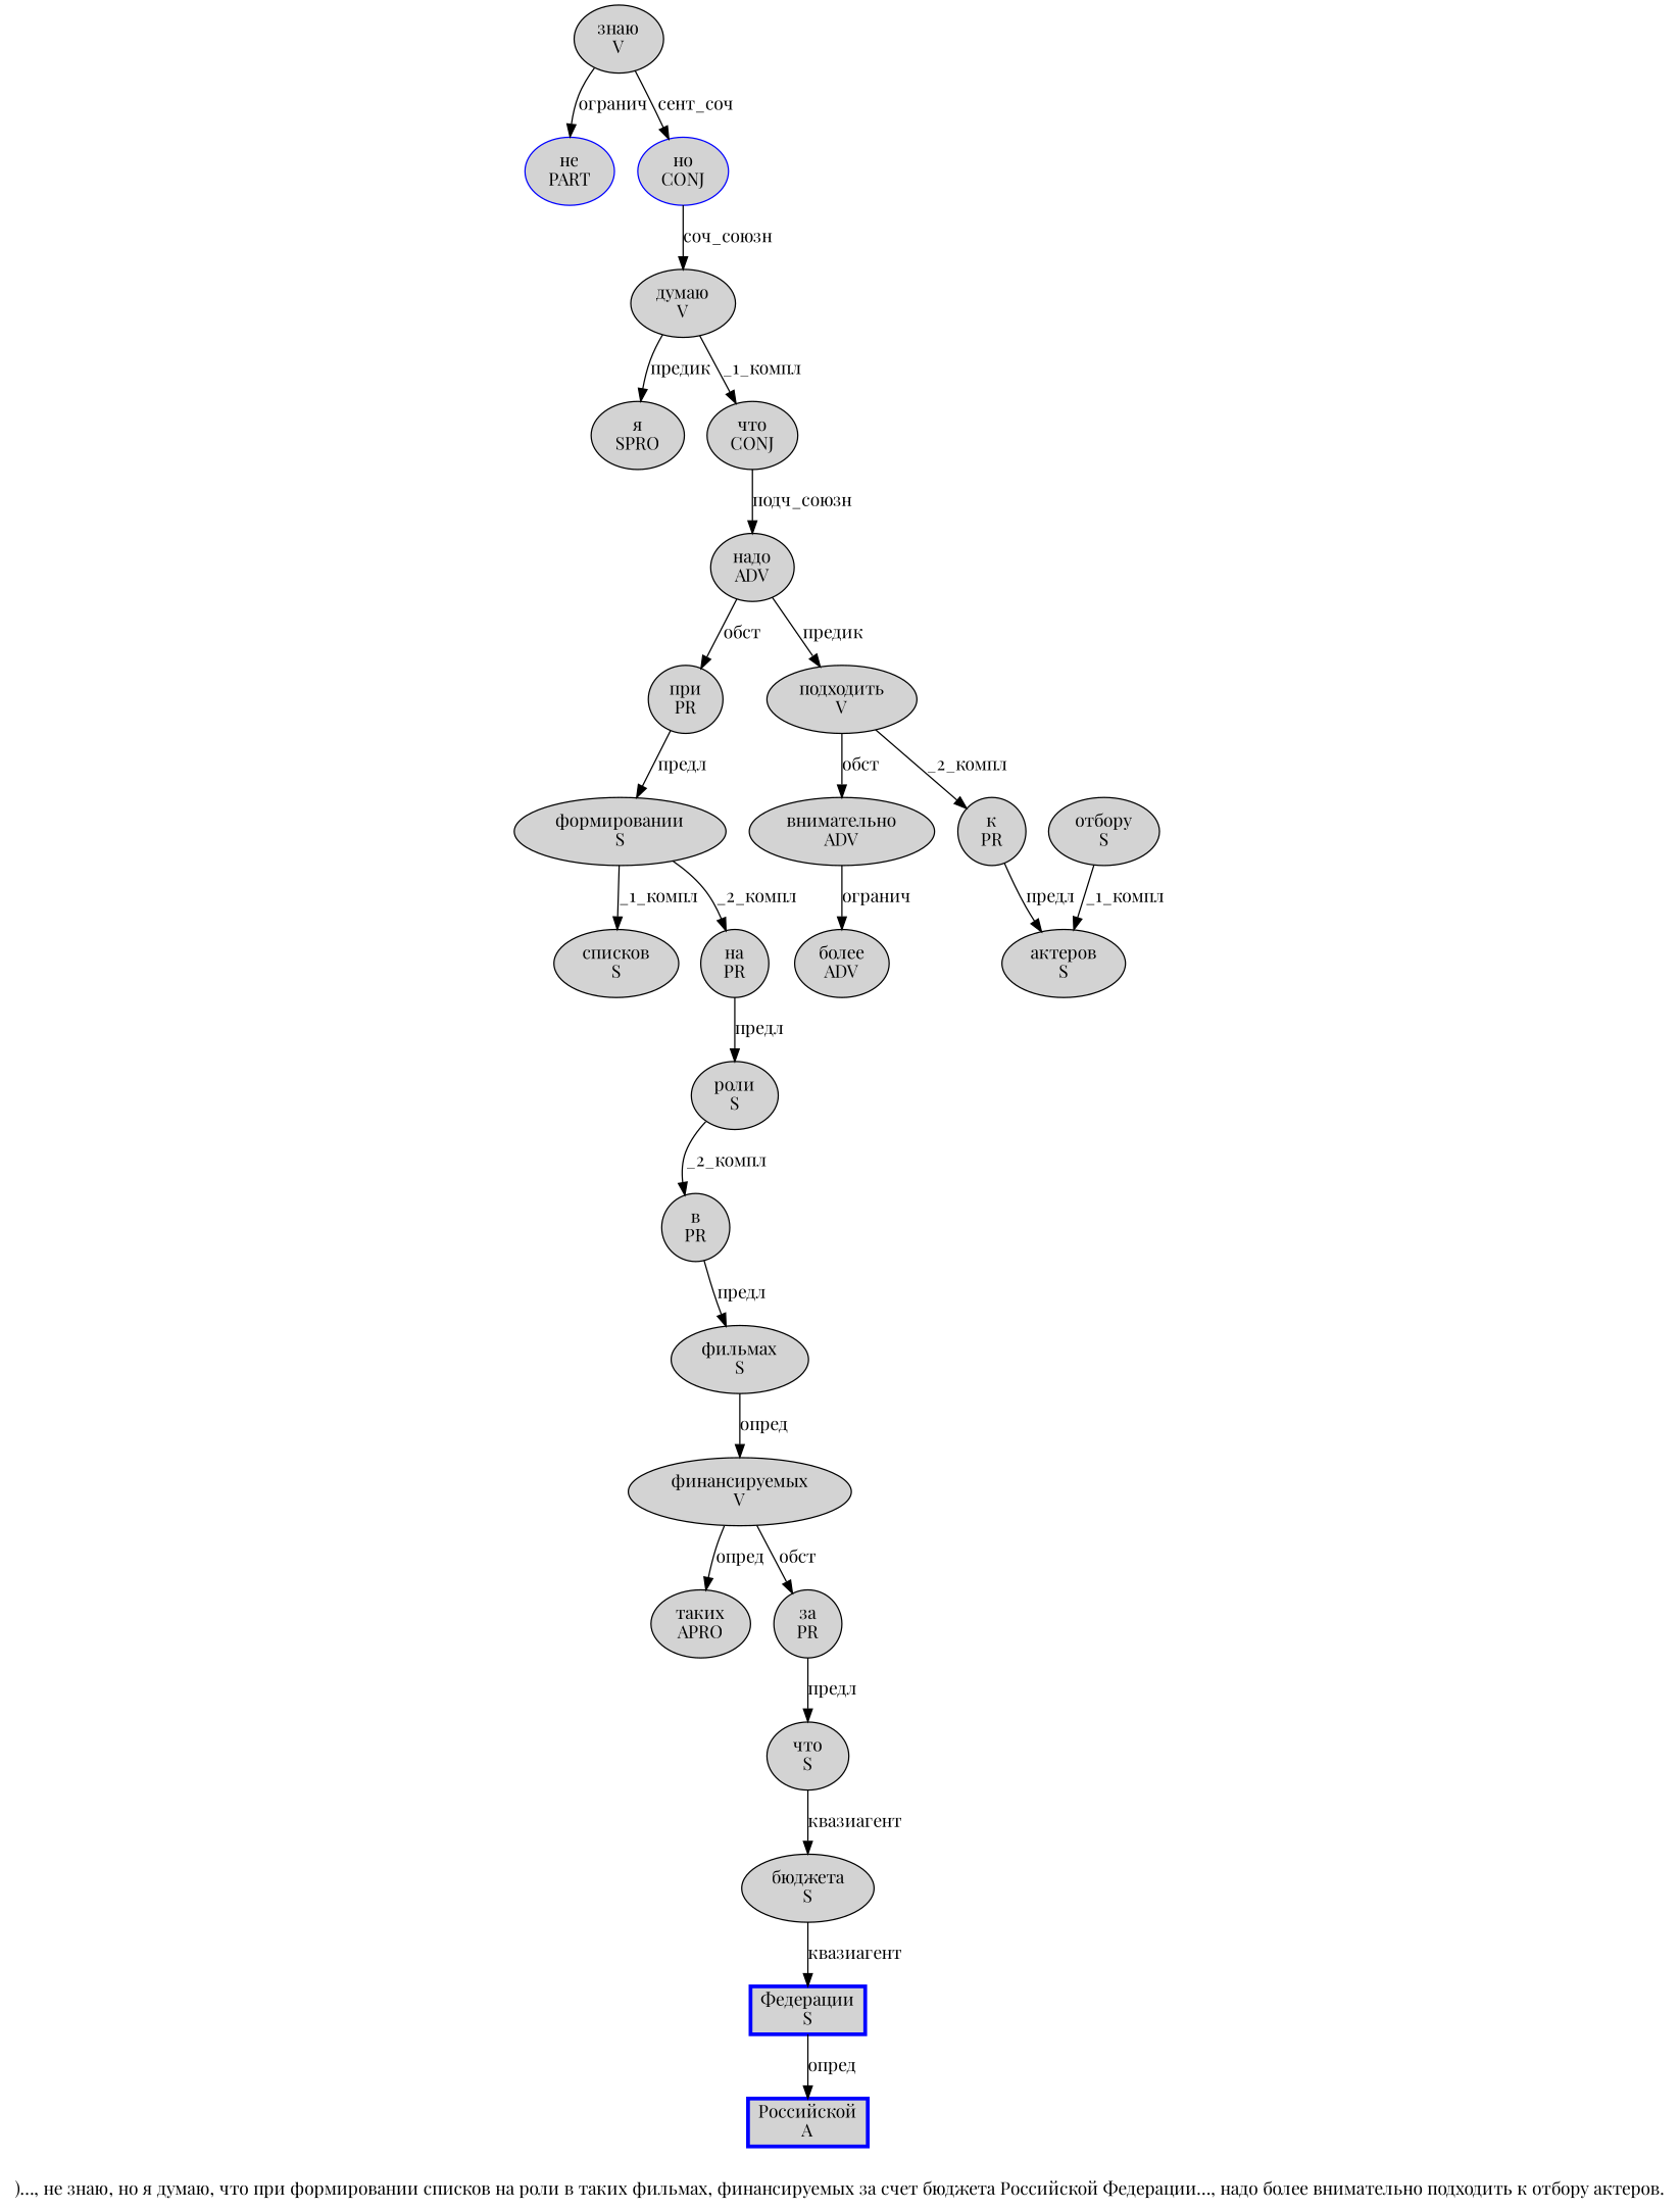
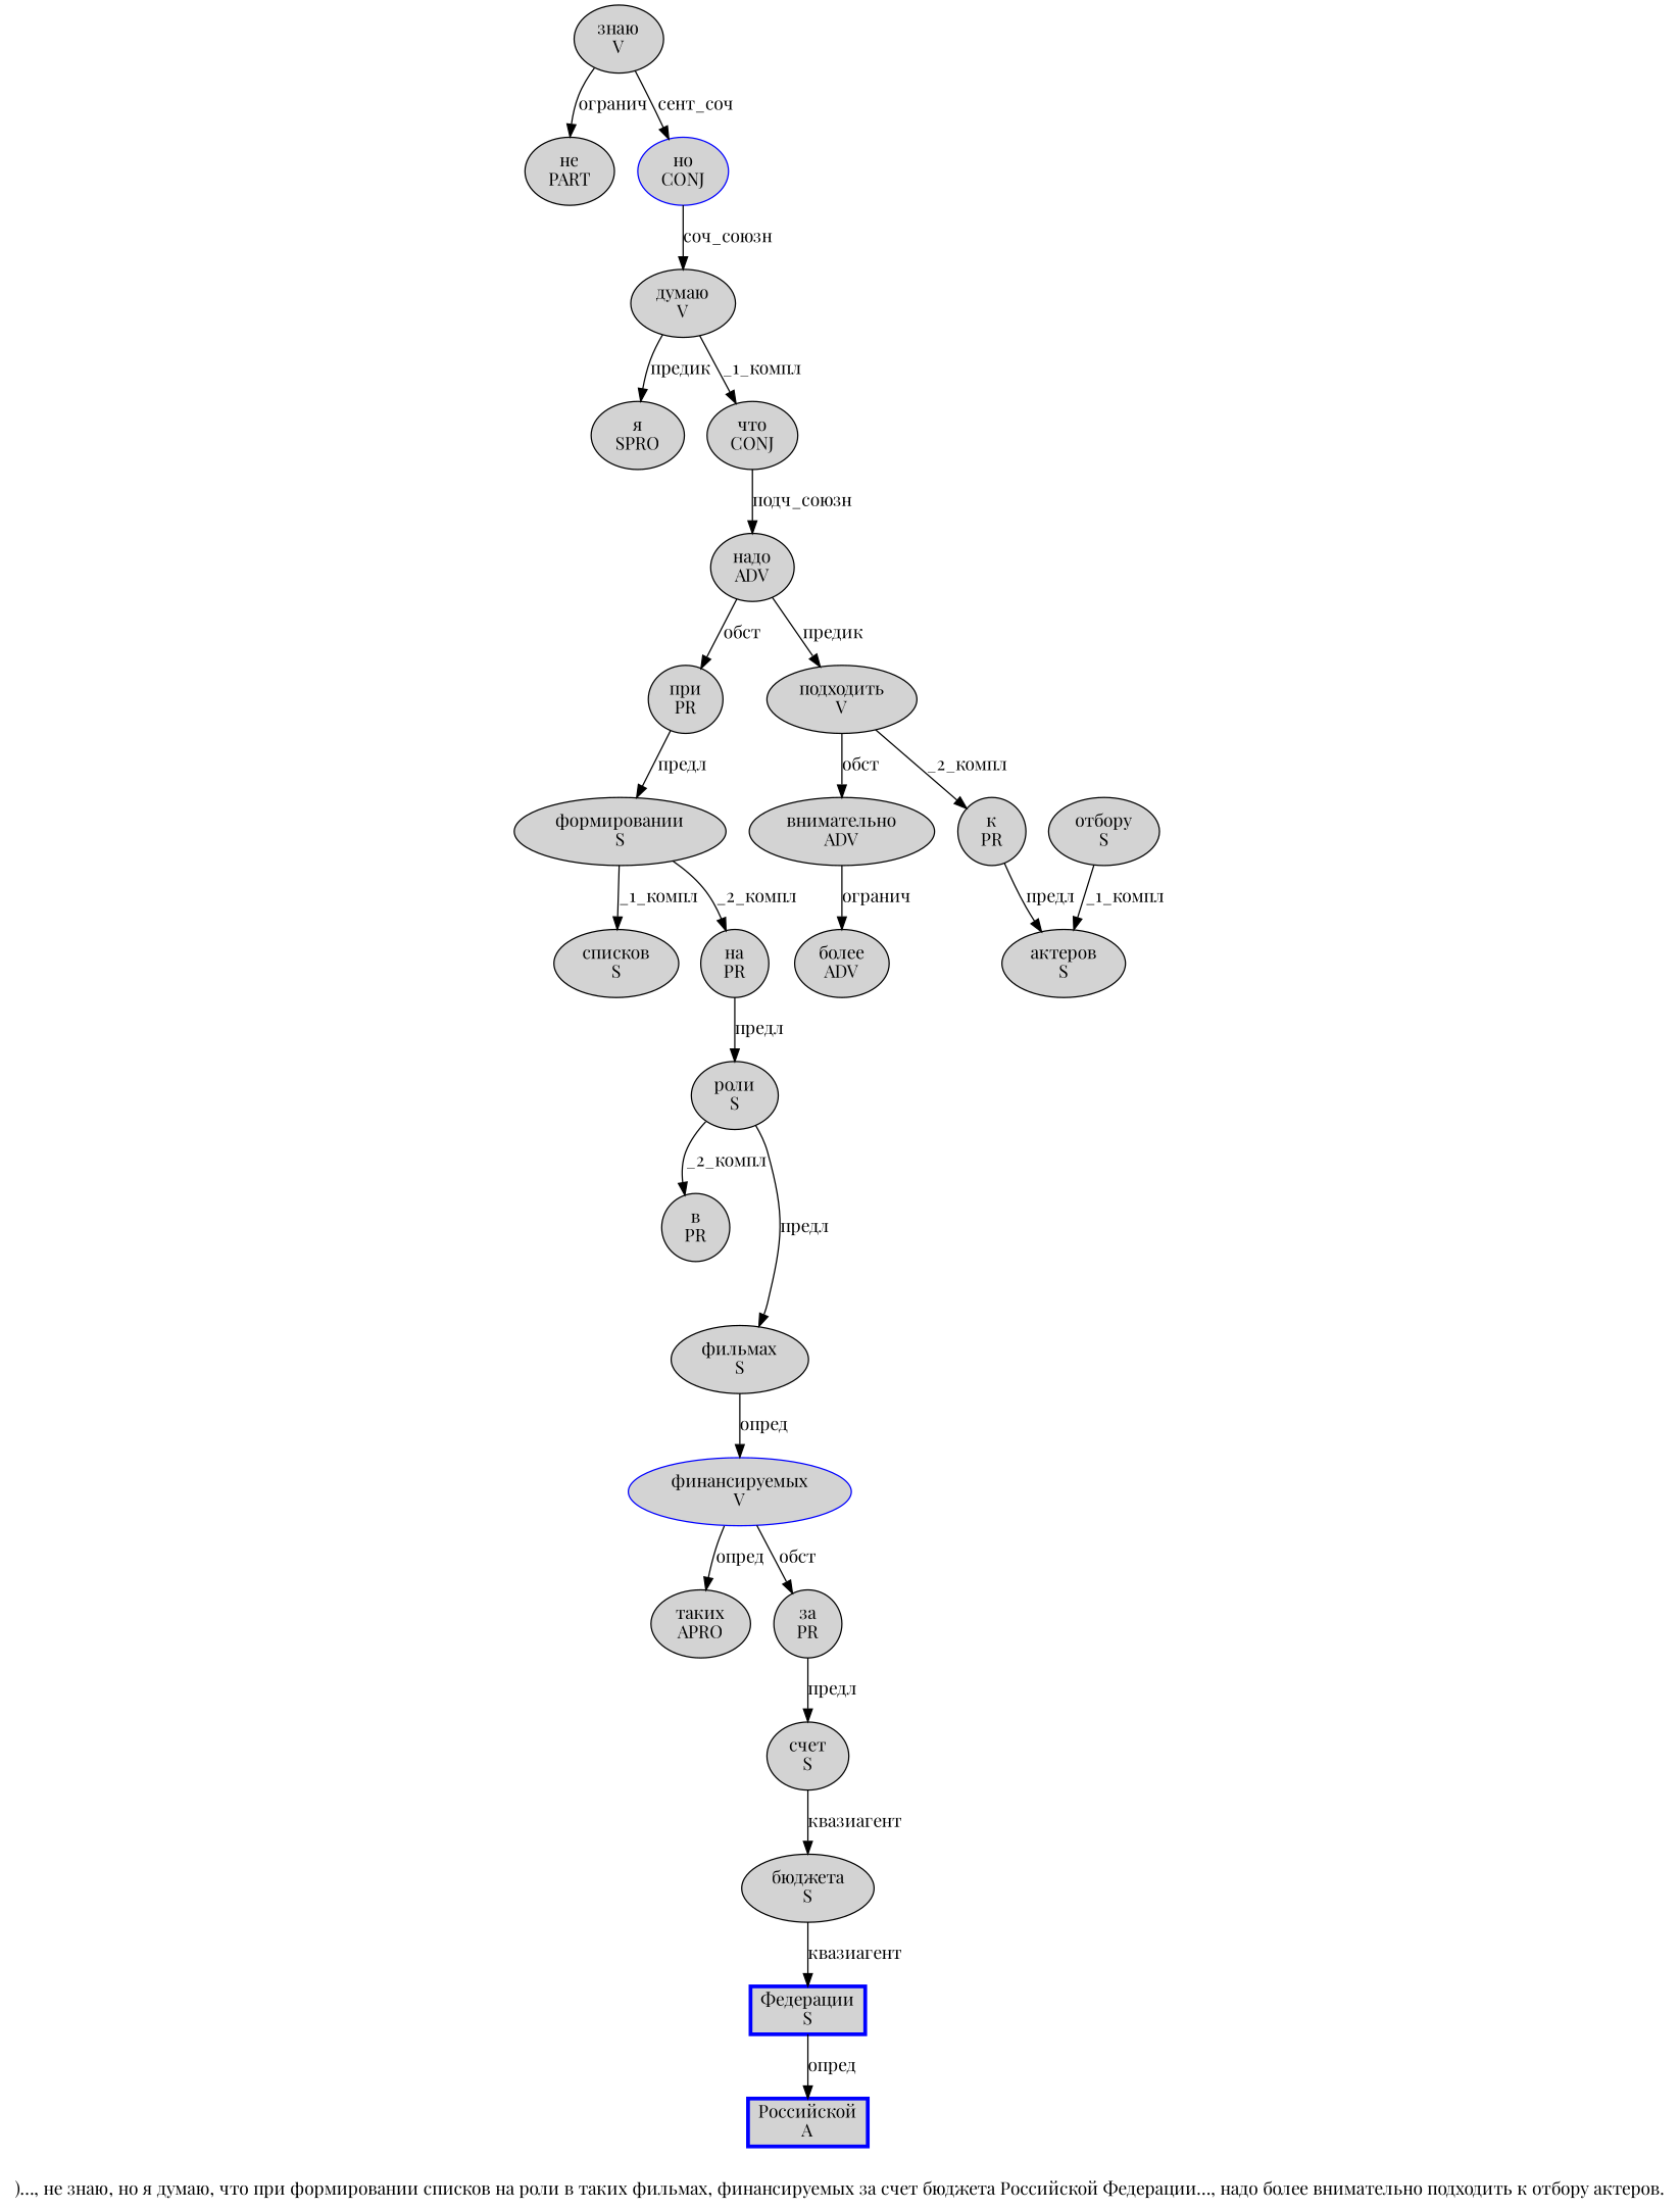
  digraph {
    fontname="Playfair Display"
    label=")…, не знаю, но я думаю, что при формировании списков на роли в таких фильмах, финансируемых за счет бюджета Российской Федерации…, надо более внимательно подходить к отбору актеров."
    node [fillcolor=lightgray fontname="Playfair Display" penwidth=1 shape=ellipse style=filled]
    edge [fontname="Playfair Display"]
-   n1 [label="не\nPART" color=blue]
+   n1 [label="не\nPART"]
    n2 [label="знаю\nV"]
    n3 [color=blue label="но\nCONJ"]
    n4 [label="думаю\nV"]
    n5 [label="я\nSPRO"]
    n6 [label="что\nCONJ"]
    n7 [label="надо\nADV"]
    n8 [label="при\nPR"]
    n9 [label="подходить\nV"]
    n10 [label="формировании\nS"]
    n11 [label="списков\nS"]
    n12 [label="на\nPR"]
    n13 [label="роли\nS"]
    n14 [label="в\nPR"]
    n15 [label="фильмах\nS"]
-   n16 [label="финансируемых\nV"]
+   n16 [label="финансируемых\nV" color=blue]
    n17 [label="таких\nAPRO"]
    n18 [label="за\nPR"]
-   n19 [label="что\nS"]
+   n19 [label="счет\nS"]
    n20 [label="бюджета\nS"]
    n21 [color=blue label="Федерации\nS" penwidth=3 shape=box]
    n22 [color=blue label="Российской\nA" penwidth=3 shape=box]
    n23 [label="внимательно\nADV"]
    n24 [label="к\nPR"]
    n25 [label="более\nADV"]
    n26 [label="актеров\nS"]
    n27 [label="отбору\nS"]
    n2 -> n1 [label="огранич"]
    n2 -> n3 [label="сент_соч"]
    n3 -> n4 [label="соч_союзн"]
    n4 -> n5 [label="предик"]
    n4 -> n6 [label="_1_компл"]
    n6 -> n7 [label="подч_союзн"]
    n7 -> n8 [label="обст"]
    n7 -> n9 [label="предик"]
    n8 -> n10 [label="предл"]
    n9 -> n23 [label="обст"]
    n9 -> n24 [label="_2_компл"]
    n10 -> n11 [label="_1_компл"]
    n10 -> n12 [label="_2_компл"]
    n12 -> n13 [label="предл"]
    n13 -> n14 [label="_2_компл"]
-   n14 -> n15 [label="предл"]
+   n13 -> n15 [label="предл"]
    n15 -> n16 [label="опред"]
    n16 -> n17 [label="опред"]
    n16 -> n18 [label="обст"]
    n18 -> n19 [label="предл"]
    n19 -> n20 [label="квазиагент"]
    n20 -> n21 [label="квазиагент"]
    n21 -> n22 [label="опред"]
    n23 -> n25 [label="огранич"]
    n24 -> n26 [label="предл"]
    n27 -> n26 [label="_1_компл"]
  }
